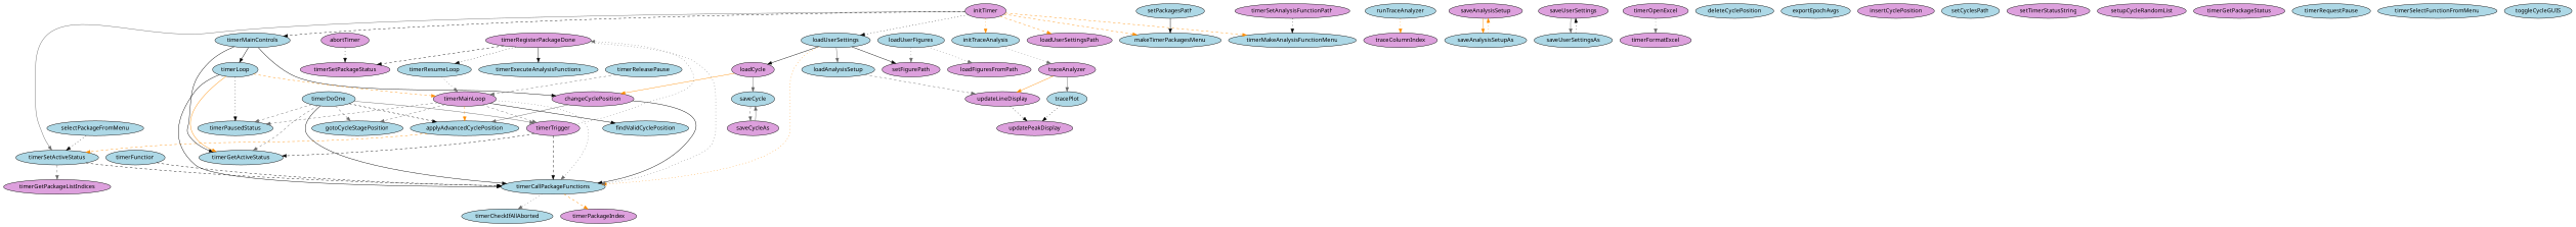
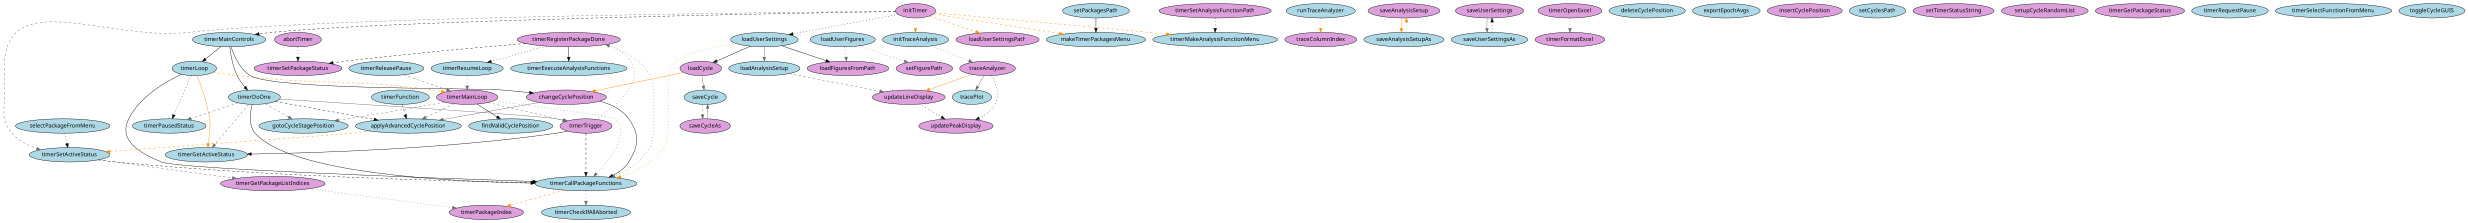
  digraph {
    fontname="Noto Sans"
    node [fillcolor=lightblue fontname="Noto Sans" style=filled]
    edge [color=gray40 fontname="Noto Sans" style=dashed]
    abortTimer [fillcolor=plum]
    timerSetPackageStatus [fillcolor=plum]
    applyAdvancedCyclePosition
    timerSetActiveStatus
    timerCallPackageFunctions
    timerGetPackageListIndices [fillcolor=plum]
    timerCheckIfAllAborted
    timerPackageIndex [fillcolor=plum]
    changeCyclePosition [fillcolor=plum]
    initTimer [fillcolor=plum]
    initTraceAnalysis
    loadUserSettings
    loadUserSettingsPath [fillcolor=plum]
    makeTimerPackagesMenu
    timerMainControls
    timerMakeAnalysisFunctionMenu
    traceAnalyzer [fillcolor=plum]
    loadAnalysisSetup
    loadCycle [fillcolor=plum]
    loadFiguresFromPath [fillcolor=plum]
    timerDoOne
    timerLoop
    updateLineDisplay [fillcolor=plum]
    tracePlot
    updatePeakDisplay [fillcolor=plum]
    saveCycle
    gotoCycleStagePosition
    timerGetActiveStatus
    timerPausedStatus
    timerTrigger [fillcolor=plum]
    timerMainLoop [fillcolor=plum]
    saveCycleAs [fillcolor=plum]
    loadUserFigures
    setFigurePath [fillcolor=plum]
    traceColumnIndex [fillcolor=plum]
    runTraceAnalyzer
    saveAnalysisSetup [fillcolor=plum]
    saveAnalysisSetupAs
    saveUserSettings [fillcolor=plum]
    saveUserSettingsAs
    selectPackageFromMenu
    setPackagesPath
    timerRegisterPackageDone [fillcolor=plum]
    timerExecuteAnalysisFunctions
    timerResumeLoop
    timerFunction
    findValidCyclePosition
    timerOpenExcel [fillcolor=plum]
    timerFormatExcel [fillcolor=plum]
    timerReleasePause
    timerSetAnalysisFunctionPath [fillcolor=plum]
    deleteCyclePosition
    exportEpochAvgs
    insertCyclePosition [fillcolor=plum]
    setCyclesPath
    setTimerStatusString [fillcolor=plum]
    setupCycleRandomList [fillcolor=plum]
    timerGetPackageStatus [fillcolor=plum]
    timerRequestPause
    timerSelectFunctionFromMenu
    toggleCycleGUIS
    abortTimer -> timerSetPackageStatus [color=black style=dotted]
    applyAdvancedCyclePosition -> timerSetActiveStatus [color=darkorange]
    timerSetActiveStatus -> timerCallPackageFunctions [color=black]
    timerSetActiveStatus -> timerGetPackageListIndices
    timerCallPackageFunctions -> timerCheckIfAllAborted [style=dotted]
    timerCallPackageFunctions -> timerPackageIndex [color=darkorange]
+   timerGetPackageListIndices -> timerPackageIndex [style=dotted]
    changeCyclePosition -> applyAdvancedCyclePosition [style=solid]
    changeCyclePosition -> timerCallPackageFunctions [color=black style=solid]
-   initTimer -> timerSetActiveStatus [style=solid]
+   initTimer -> timerSetActiveStatus
    initTimer -> initTraceAnalysis [color=darkorange style=dotted]
    initTimer -> loadUserSettings [color=black style=dotted]
    initTimer -> loadUserSettingsPath [color=darkorange]
    initTimer -> makeTimerPackagesMenu [color=darkorange]
    initTimer -> timerMainControls [color=black]
    initTimer -> timerMakeAnalysisFunctionMenu [color=darkorange]
    initTraceAnalysis -> traceAnalyzer [style=dotted]
    loadUserSettings -> timerCallPackageFunctions [color=darkorange style=dotted]
    loadUserSettings -> loadAnalysisSetup [style=solid]
    loadUserSettings -> loadCycle [color=black style=solid]
-   loadUserSettings -> setFigurePath [color=black style=solid]
+   loadUserSettings -> loadFiguresFromPath [color=black style=solid]
    timerMainControls -> changeCyclePosition [color=black style=solid]
-   timerMainControls -> timerGetActiveStatus [color=black style=solid]
+   timerMainControls -> timerDoOne [color=black style=solid]
    timerMainControls -> timerLoop [color=black style=solid]
    traceAnalyzer -> updateLineDisplay [color=darkorange style=solid]
    traceAnalyzer -> tracePlot [style=solid]
-   tracePlot -> updatePeakDisplay [color=black style=dotted]
+   traceAnalyzer -> updatePeakDisplay [color=black style=dotted]
    loadAnalysisSetup -> updateLineDisplay
    loadCycle -> changeCyclePosition [color=darkorange style=solid]
    loadCycle -> saveCycle [style=solid]
    timerDoOne -> applyAdvancedCyclePosition [color=black]
    timerDoOne -> timerCallPackageFunctions [color=black style=solid]
    timerDoOne -> gotoCycleStagePosition
    timerDoOne -> timerGetActiveStatus
    timerDoOne -> timerPausedStatus
    timerDoOne -> timerTrigger [style=solid]
    timerLoop -> timerCallPackageFunctions [color=black style=solid]
    timerLoop -> timerGetActiveStatus [color=darkorange style=solid]
    timerLoop -> timerPausedStatus [color=black style=dotted]
    timerLoop -> timerMainLoop [color=darkorange]
    updateLineDisplay -> updatePeakDisplay [color=black style=dotted]
    saveCycle -> saveCycleAs
    timerTrigger -> timerCallPackageFunctions [color=black]
-   timerTrigger -> timerGetActiveStatus [color=black]
+   timerTrigger -> timerGetActiveStatus [color=black style=solid]
    timerTrigger -> timerRegisterPackageDone [style=dotted]
-   timerMainLoop -> applyAdvancedCyclePosition [color=darkorange]
+   timerMainLoop -> applyAdvancedCyclePosition
    timerMainLoop -> timerCallPackageFunctions [style=dotted]
    timerMainLoop -> gotoCycleStagePosition
-   timerMainLoop -> timerPausedStatus
    timerMainLoop -> timerTrigger
    timerMainLoop -> findValidCyclePosition [color=black style=solid]
    saveCycleAs -> saveCycle [style=solid]
    loadUserFigures -> loadFiguresFromPath [style=dotted]
    loadUserFigures -> setFigurePath [style=dotted]
    runTraceAnalyzer -> traceColumnIndex [color=darkorange style=dotted]
    saveAnalysisSetup -> saveAnalysisSetupAs [color=darkorange style=solid]
    saveAnalysisSetupAs -> saveAnalysisSetup [color=darkorange style=dotted]
    saveUserSettings -> saveUserSettingsAs [style=solid]
    saveUserSettingsAs -> saveUserSettings [color=black style=dotted]
    selectPackageFromMenu -> timerSetActiveStatus [color=black style=dotted]
    setPackagesPath -> makeTimerPackagesMenu [color=black style=solid]
    timerRegisterPackageDone -> timerSetPackageStatus [color=black]
    timerRegisterPackageDone -> timerCallPackageFunctions [style=dotted]
    timerRegisterPackageDone -> timerExecuteAnalysisFunctions [color=black style=solid]
    timerRegisterPackageDone -> timerResumeLoop [color=black style=dotted]
    timerResumeLoop -> timerMainLoop [style=dotted]
-   timerFunction -> timerCallPackageFunctions [color=black]
+   timerFunction -> applyAdvancedCyclePosition [color=black]
    timerOpenExcel -> timerFormatExcel [style=dotted]
    timerReleasePause -> timerMainLoop
    timerSetAnalysisFunctionPath -> timerMakeAnalysisFunctionMenu [color=black style=dotted]
  }
